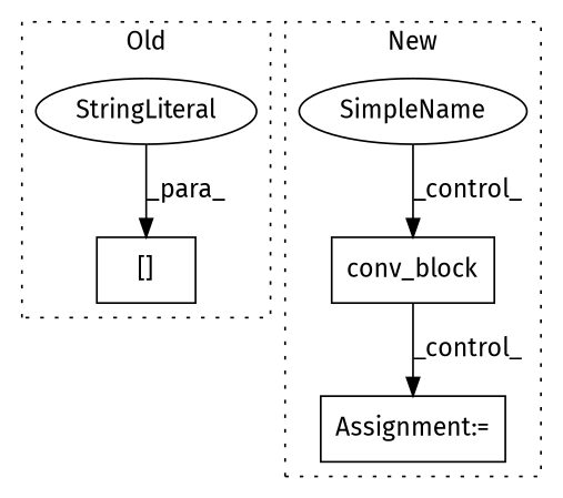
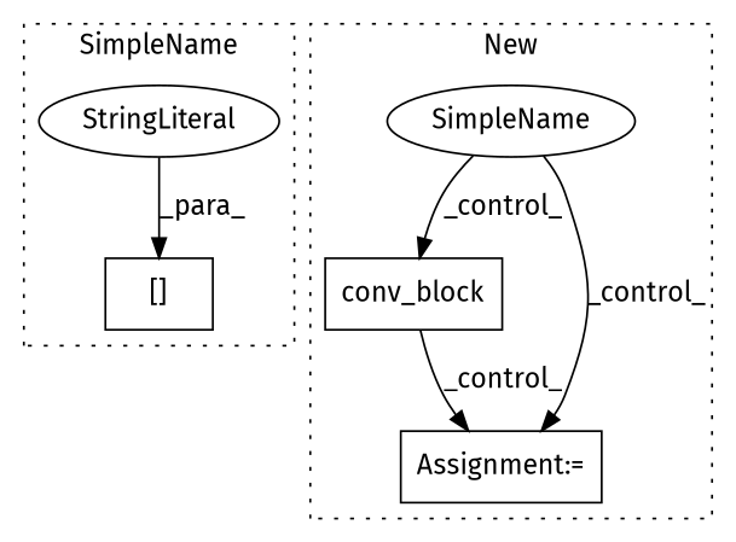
  digraph {
    fontname="Fira Sans"
    node [fontname="Fira Sans" shape=box]
    edge [fontname="Fira Sans"]
    n1 [a=2 l="7,1" label="[]" s="2536,2552"]
    n2 [a=45 l=9 label=StringLiteral s=2543 shape=ellipse]
    n3 [a=32 l="11,1" label=conv_block s="3238,3275"]
    n4 [a=7 l=1 label="Assignment:=" s=3237]
    n5 [a=42 label=SimpleName shape=ellipse]
    subgraph cluster_1 {
-     label=Old
+     label=SimpleName
      style=dotted
      n1
      n2
    }
    subgraph cluster_2 {
      label=New
      style=dotted
      n3
      n4
      n5
    }
    n2 -> n1 [label=_para_]
    n3 -> n4 [label=_control_]
    n5 -> n3 [label=_control_]
+   n5 -> n4 [label=_control_]
  }
